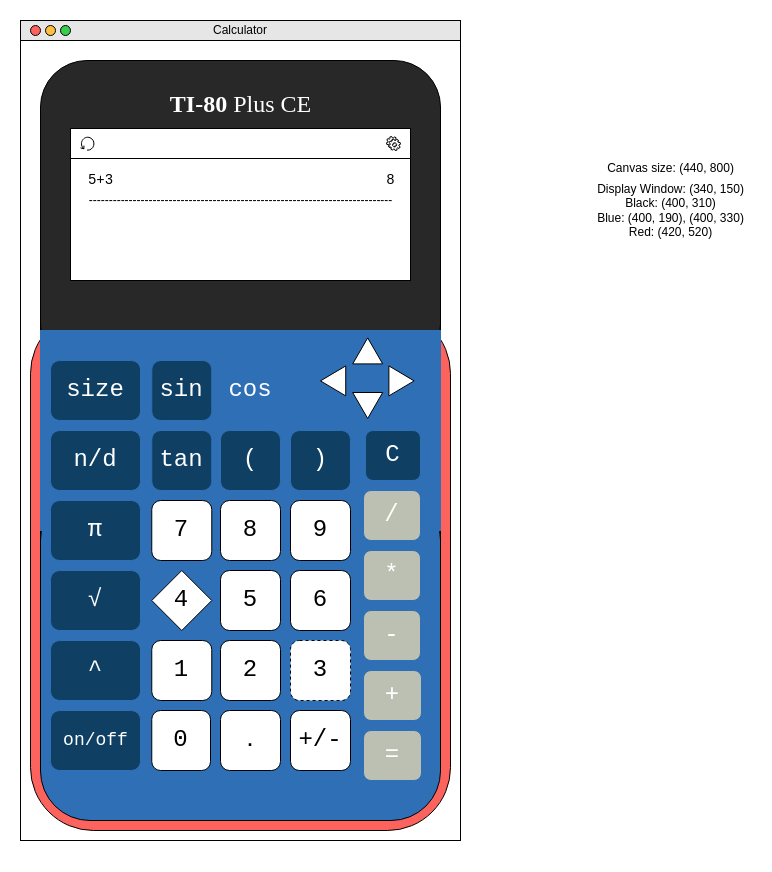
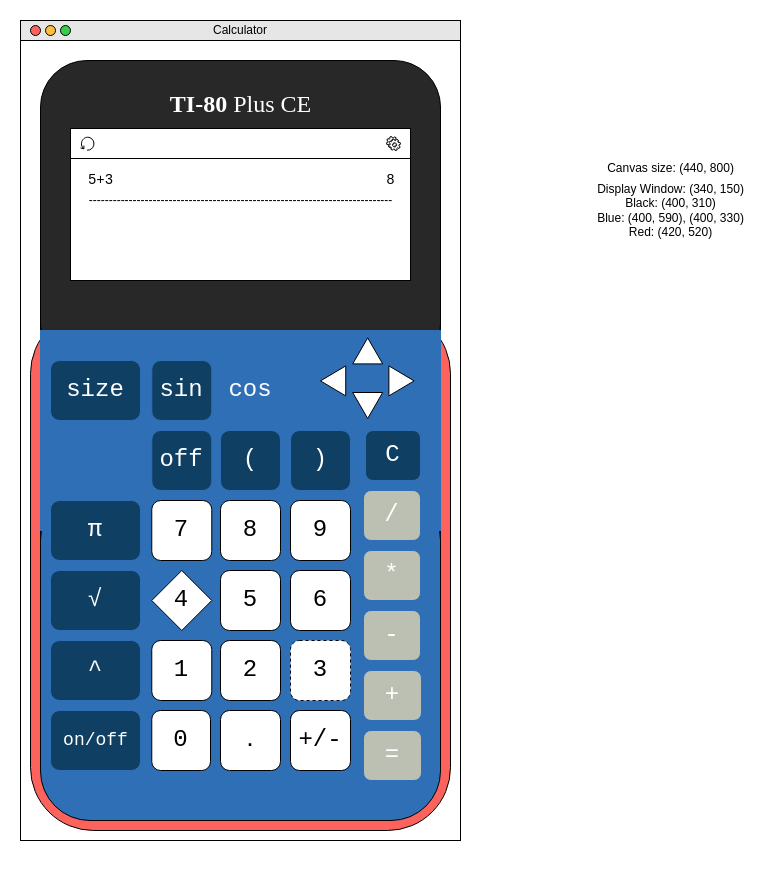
  <mxCell id="0" />
  <mxCell id="1" parent="0" />
  <mxCell id="2" value="" style="rounded=0;whiteSpace=wrap;html=1;" parent="1" vertex="1"><mxGeometry x="20" y="40" width="440" height="800" as="geometry" /></mxCell>
  <mxCell id="3" value="" style="rounded=1;whiteSpace=wrap;html=1;fillColor=#FC635D;" parent="1" vertex="1"><mxGeometry x="30" y="310" width="420" height="520" as="geometry" /></mxCell>
  <mxCell id="4" value="" style="strokeWidth=2;html=1;shape=mxgraph.flowchart.start_2;whiteSpace=wrap;" parent="1" vertex="1"><mxGeometry x="324" y="350" width="100" height="100" as="geometry" /></mxCell>
  <mxCell id="5" value="" style="rounded=1;whiteSpace=wrap;html=1;" parent="1" vertex="1"><mxGeometry x="40" y="60" width="400" height="760" as="geometry" /></mxCell>
  <mxCell id="6" value="Canvas size: (440, 800)" style="text;html=1;resizable=0;autosize=1;align=center;verticalAlign=middle;points=[];fillColor=none;strokeColor=none;rounded=0;" parent="1" vertex="1"><mxGeometry x="600" y="158" width="140" height="20" as="geometry" /></mxCell>
- <mxCell id="7" value="Display Window: (340, 150)&lt;br&gt;Black: (400, 310)&lt;br&gt;Blue: (400, 190), (400, 330)&lt;br&gt;Red: (420, 520)" style="text;html=1;resizable=0;autosize=1;align=center;verticalAlign=middle;points=[];fillColor=none;strokeColor=none;rounded=0;" parent="1" vertex="1"><mxGeometry x="590" y="180" width="160" height="60" as="geometry" /></mxCell>
+ <mxCell id="7" value="Display Window: (340, 150)&lt;br&gt;Black: (400, 310)&lt;br&gt;Blue: (400, 590), (400, 330)&lt;br&gt;Red: (420, 520)" style="text;html=1;resizable=0;autosize=1;align=center;verticalAlign=middle;points=[];fillColor=none;strokeColor=none;rounded=0;" parent="1" vertex="1"><mxGeometry x="590" y="180" width="160" height="60" as="geometry" /></mxCell>
  <mxCell id="8" value="" style="rounded=1;whiteSpace=wrap;html=1;fillColor=#282828;" parent="1" vertex="1"><mxGeometry x="40" y="60" width="400" height="310" as="geometry" /></mxCell>
  <mxCell id="9" value="" style="rounded=0;whiteSpace=wrap;html=1;" parent="1" vertex="1"><mxGeometry x="70" y="130" width="340" height="150" as="geometry" /></mxCell>
  <mxCell id="10" value="&lt;font&gt;&lt;font data-font-src=&quot;https://fonts.googleapis.com/css?family=railway&quot; color=&quot;#ffffff&quot; face=&quot;Times New Roman&quot; style=&quot;font-size: 24px&quot;&gt;&lt;b&gt;TI-80&lt;/b&gt; Plus CE&lt;/font&gt;&lt;span style=&quot;font-size: 48px ; font-family: &amp;#34;railway&amp;#34; ; display: inline&quot;&gt;&lt;/span&gt;&lt;/font&gt;" style="text;html=1;resizable=0;autosize=1;align=center;verticalAlign=middle;points=[];fillColor=none;strokeColor=none;rounded=0;" parent="1" vertex="1"><mxGeometry x="160" y="80" width="160" height="30" as="geometry" /></mxCell>
  <mxCell id="11" value="" style="rounded=1;whiteSpace=wrap;html=1;fillColor=#2F6FB5;" parent="1" vertex="1"><mxGeometry x="40" y="490" width="400" height="330" as="geometry" /></mxCell>
  <mxCell id="12" value="" style="rounded=0;whiteSpace=wrap;html=1;fillColor=#2F6FB5;strokeColor=#2F6FB5;" parent="1" vertex="1"><mxGeometry x="40" y="330" width="400" height="200" as="geometry" /></mxCell>
  <mxCell id="13" value="" style="rounded=1;whiteSpace=wrap;html=1;strokeColor=#2F6FB5;fillColor=#0F4063;" parent="1" vertex="1"><mxGeometry x="50" y="710" width="90" height="60" as="geometry" /></mxCell>
  <mxCell id="14" value="&lt;font color=&quot;#ffffff&quot; face=&quot;Courier New&quot; style=&quot;font-size: 18px&quot;&gt;on/off&lt;/font&gt;" style="text;html=1;resizable=0;autosize=1;align=center;verticalAlign=middle;points=[];fillColor=none;strokeColor=none;rounded=0;" parent="1" vertex="1"><mxGeometry x="55" y="730" width="80" height="20" as="geometry" /></mxCell>
  <mxCell id="15" value="" style="rounded=0;whiteSpace=wrap;html=1;" parent="1" vertex="1"><mxGeometry x="70" y="128" width="340" height="30" as="geometry" /></mxCell>
  <mxCell id="16" value="" style="shape=mxgraph.bpmn.service_task;html=1;outlineConnect=0;" parent="1" vertex="1"><mxGeometry x="386" y="136" width="14" height="14" as="geometry" /></mxCell>
  <mxCell id="17" value="&lt;font style=&quot;font-size: 24px&quot; face=&quot;Courier New&quot;&gt;0&lt;/font&gt;" style="rounded=1;whiteSpace=wrap;html=1;" parent="1" vertex="1"><mxGeometry x="151.27" y="710" width="58.73" height="60" as="geometry" /></mxCell>
  <mxCell id="18" value="&lt;b&gt;&lt;font style=&quot;font-size: 18px&quot;&gt;.&lt;/font&gt;&lt;/b&gt;" style="rounded=1;whiteSpace=wrap;html=1;" parent="1" vertex="1"><mxGeometry x="220" y="710" width="60" height="60" as="geometry" /></mxCell>
  <mxCell id="19" value="&lt;font face=&quot;Courier New&quot; style=&quot;font-size: 24px&quot;&gt;+/-&lt;/font&gt;" style="rounded=1;whiteSpace=wrap;html=1;" parent="1" vertex="1"><mxGeometry x="290" y="710" width="60" height="60" as="geometry" /></mxCell>
  <mxCell id="20" value="" style="shape=image;verticalLabelPosition=bottom;labelBackgroundColor=#ffffff;verticalAlign=top;aspect=fixed;imageAspect=0;image=https://www.ti.com/content/dam/ticom/images/identities/ti-brand/ti-hz-2c-pos-rgb-logo.png;" parent="1" vertex="1"><mxGeometry x="140" y="738.65" width="197.61" height="111.35" as="geometry" /></mxCell>
  <mxCell id="21" value="&lt;font style=&quot;font-size: 24px&quot; face=&quot;Courier New&quot;&gt;1&lt;/font&gt;" style="rounded=1;whiteSpace=wrap;html=1;" parent="1" vertex="1"><mxGeometry x="151.27" y="640" width="60" height="60" as="geometry" /></mxCell>
  <mxCell id="22" value="&lt;font style=&quot;font-size: 24px&quot; face=&quot;Courier New&quot;&gt;2&lt;/font&gt;" style="rounded=1;whiteSpace=wrap;html=1;" parent="1" vertex="1"><mxGeometry x="220" y="640" width="60" height="60" as="geometry" /></mxCell>
  <mxCell id="23" value="&lt;font face=&quot;Courier New&quot; style=&quot;font-size: 24px&quot;&gt;3&lt;/font&gt;" style="rounded=1;whiteSpace=wrap;html=1;dashed=1;" parent="1" vertex="1"><mxGeometry x="290" y="640" width="60" height="60" as="geometry" /></mxCell>
  <mxCell id="24" value="&lt;font style=&quot;font-size: 24px&quot; face=&quot;Courier New&quot;&gt;4&lt;/font&gt;" style="rhombus;whiteSpace=wrap;html=1;" parent="1" vertex="1"><mxGeometry x="151.27" y="570" width="60" height="60" as="geometry" /></mxCell>
  <mxCell id="25" value="&lt;font style=&quot;font-size: 24px&quot; face=&quot;Courier New&quot;&gt;5&lt;/font&gt;" style="rounded=1;whiteSpace=wrap;html=1;" parent="1" vertex="1"><mxGeometry x="220" y="570" width="60" height="60" as="geometry" /></mxCell>
  <mxCell id="26" value="&lt;font style=&quot;font-size: 24px&quot; face=&quot;Courier New&quot;&gt;6&lt;/font&gt;" style="rounded=1;whiteSpace=wrap;html=1;" parent="1" vertex="1"><mxGeometry x="290" y="570" width="60" height="60" as="geometry" /></mxCell>
  <mxCell id="27" value="&lt;font style=&quot;font-size: 24px&quot; face=&quot;Courier New&quot;&gt;7&lt;/font&gt;" style="rounded=1;whiteSpace=wrap;html=1;" parent="1" vertex="1"><mxGeometry x="151.27" y="500" width="60" height="60" as="geometry" /></mxCell>
  <mxCell id="28" value="&lt;font style=&quot;font-size: 24px&quot; face=&quot;Courier New&quot;&gt;8&lt;/font&gt;" style="rounded=1;whiteSpace=wrap;html=1;" parent="1" vertex="1"><mxGeometry x="220" y="500" width="60" height="60" as="geometry" /></mxCell>
  <mxCell id="29" value="&lt;font style=&quot;font-size: 24px&quot; face=&quot;Courier New&quot;&gt;9&lt;/font&gt;" style="rounded=1;whiteSpace=wrap;html=1;" parent="1" vertex="1"><mxGeometry x="290" y="500" width="60" height="60" as="geometry" /></mxCell>
  <mxCell id="30" value="&lt;font style=&quot;font-size: 24px&quot; face=&quot;Courier New&quot; color=&quot;#ffffff&quot;&gt;^&lt;/font&gt;" style="rounded=1;whiteSpace=wrap;html=1;strokeColor=#2F6FB5;fillColor=#0F4063;" parent="1" vertex="1"><mxGeometry x="50" y="640" width="90" height="60" as="geometry" /></mxCell>
  <mxCell id="31" value="&lt;font color=&quot;#ffffff&quot; face=&quot;Courier New&quot; size=&quot;5&quot;&gt;&lt;span&gt;C&lt;/span&gt;&lt;/font&gt;" style="rounded=1;whiteSpace=wrap;html=1;strokeColor=#2F6FB5;fillColor=#0F4063;" parent="1" vertex="1"><mxGeometry x="365" y="430" width="55" height="50" as="geometry" /></mxCell>
  <mxCell id="32" value="&lt;font color=&quot;#ffffff&quot; face=&quot;Courier New&quot; size=&quot;5&quot;&gt;&lt;span&gt;/&lt;/span&gt;&lt;/font&gt;" style="rounded=1;whiteSpace=wrap;html=1;strokeColor=#2F6FB5;fillColor=#BBC0B3;" parent="1" vertex="1"><mxGeometry x="363" y="490" width="57" height="50" as="geometry" /></mxCell>
  <mxCell id="33" value="&lt;font color=&quot;#ffffff&quot; face=&quot;Courier New&quot; size=&quot;5&quot;&gt;&lt;span&gt;*&lt;/span&gt;&lt;/font&gt;" style="rounded=1;whiteSpace=wrap;html=1;strokeColor=#2F6FB5;fillColor=#BBC0B3;" parent="1" vertex="1"><mxGeometry x="363" y="550" width="57" height="50" as="geometry" /></mxCell>
  <mxCell id="34" value="&lt;font color=&quot;#ffffff&quot; face=&quot;Courier New&quot; size=&quot;5&quot;&gt;&lt;span&gt;-&lt;/span&gt;&lt;/font&gt;" style="rounded=1;whiteSpace=wrap;html=1;strokeColor=#2F6FB5;fillColor=#BBC0B3;" parent="1" vertex="1"><mxGeometry x="363" y="610" width="57" height="50" as="geometry" /></mxCell>
  <mxCell id="35" value="&lt;font color=&quot;#ffffff&quot; face=&quot;Courier New&quot; size=&quot;5&quot;&gt;&lt;span&gt;+&lt;/span&gt;&lt;/font&gt;" style="rounded=1;whiteSpace=wrap;html=1;strokeColor=#2F6FB5;fillColor=#BBC0B3;" parent="1" vertex="1"><mxGeometry x="363" y="670" width="58" height="50" as="geometry" /></mxCell>
  <mxCell id="36" value="&lt;font color=&quot;#ffffff&quot; face=&quot;Courier New&quot; size=&quot;5&quot;&gt;&lt;span&gt;=&lt;/span&gt;&lt;/font&gt;" style="rounded=1;whiteSpace=wrap;html=1;strokeColor=#2F6FB5;fillColor=#BBC0B3;" parent="1" vertex="1"><mxGeometry x="363" y="730" width="58" height="50" as="geometry" /></mxCell>
  <mxCell id="37" value="&lt;font style=&quot;font-size: 24px&quot; face=&quot;Courier New&quot; color=&quot;#ffffff&quot;&gt;)&lt;/font&gt;" style="rounded=1;whiteSpace=wrap;html=1;strokeColor=#2F6FB5;fillColor=#0F4063;" parent="1" vertex="1"><mxGeometry x="290" y="430" width="60" height="60" as="geometry" /></mxCell>
  <mxCell id="38" value="&lt;font style=&quot;font-size: 24px&quot; face=&quot;Courier New&quot; color=&quot;#ffffff&quot;&gt;(&lt;/font&gt;" style="rounded=1;whiteSpace=wrap;html=1;strokeColor=#2F6FB5;fillColor=#0F4063;" parent="1" vertex="1"><mxGeometry x="220" y="430" width="60" height="60" as="geometry" /></mxCell>
  <mxCell id="39" value="&lt;font style=&quot;font-size: 24px&quot; face=&quot;Courier New&quot; color=&quot;#ffffff&quot;&gt;√&lt;/font&gt;" style="rounded=1;whiteSpace=wrap;html=1;strokeColor=#2F6FB5;fillColor=#0F4063;" parent="1" vertex="1"><mxGeometry x="50" y="570" width="90" height="60" as="geometry" /></mxCell>
  <mxCell id="40" value="&lt;font style=&quot;font-size: 24px&quot; face=&quot;Courier New&quot; color=&quot;#ffffff&quot;&gt;π&lt;/font&gt;" style="rounded=1;whiteSpace=wrap;html=1;strokeColor=#2F6FB5;fillColor=#0F4063;" parent="1" vertex="1"><mxGeometry x="50" y="500" width="90" height="60" as="geometry" /></mxCell>
- <mxCell id="41" value="&lt;font style=&quot;font-size: 24px&quot; face=&quot;Courier New&quot; color=&quot;#ffffff&quot;&gt;n/d&lt;/font&gt;" style="rounded=1;whiteSpace=wrap;html=1;strokeColor=#2F6FB5;fillColor=#0F4063;" parent="1" vertex="1"><mxGeometry x="50" y="430" width="90" height="60" as="geometry" /></mxCell>
- <mxCell id="42" value="&lt;font style=&quot;font-size: 24px&quot; face=&quot;Courier New&quot; color=&quot;#ffffff&quot;&gt;tan&lt;/font&gt;" style="rounded=1;whiteSpace=wrap;html=1;strokeColor=#2F6FB5;fillColor=#0F4063;" parent="1" vertex="1"><mxGeometry x="151.27" y="430" width="60" height="60" as="geometry" /></mxCell>
+ <mxCell id="42" value="&lt;font style=&quot;font-size: 24px&quot; face=&quot;Courier New&quot; color=&quot;#ffffff&quot;&gt;off&lt;/font&gt;" style="rounded=1;whiteSpace=wrap;html=1;strokeColor=#2F6FB5;fillColor=#0F4063;" parent="1" vertex="1"><mxGeometry x="151.27" y="430" width="60" height="60" as="geometry" /></mxCell>
  <mxCell id="43" value="&lt;font style=&quot;font-size: 24px&quot; face=&quot;Courier New&quot; color=&quot;#ffffff&quot;&gt;sin&lt;/font&gt;&lt;span style=&quot;color: rgba(0 , 0 , 0 , 0) ; font-family: monospace ; font-size: 0px&quot;&gt;%3CmxGraphModel%3E%3Croot%3E%3CmxCell%20id%3D%220%22%2F%3E%3CmxCell%20id%3D%221%22%20parent%3D%220%22%2F%3E%3CmxCell%20id%3D%222%22%20value%3D%22%26lt%3Bfont%20style%3D%26quot%3Bfont-size%3A%2024px%26quot%3B%20face%3D%26quot%3BCourier%20New%26quot%3B%20color%3D%26quot%3B%23ffffff%26quot%3B%26gt%3B%3F%26lt%3B%2Ffont%26gt%3B%22%20style%3D%22rounded%3D1%3BwhiteSpace%3Dwrap%3Bhtml%3D1%3BstrokeColor%3D%232F6FB5%3BfillColor%3D%230F4063%3B%22%20vertex%3D%221%22%20parent%3D%221%22%3E%3CmxGeometry%20x%3D%22211.27%22%20y%3D%22430%22%20width%3D%2260%22%20height%3D%2260%22%20as%3D%22geometry%22%2F%3E%3C%2FmxCell%3E%3C%2Froot%3E%3C%2FmxGraphModel%3E&lt;/span&gt;" style="rounded=1;whiteSpace=wrap;html=1;strokeColor=#2F6FB5;fillColor=#0F4063;" parent="1" vertex="1"><mxGeometry x="151.27" y="360" width="60" height="60" as="geometry" /></mxCell>
  <mxCell id="44" value="&lt;font style=&quot;font-size: 24px&quot; face=&quot;Courier New&quot; color=&quot;#ffffff&quot;&gt;cos&lt;/font&gt;" style="rounded=1;whiteSpace=wrap;html=1;strokeColor=#2F6FB5;fillColor=#2f6fb5;" parent="1" vertex="1"><mxGeometry x="220" y="360" width="60" height="60" as="geometry" /></mxCell>
  <mxCell id="45" value="&lt;font color=&quot;#ffffff&quot; face=&quot;Courier New&quot; size=&quot;5&quot;&gt;&lt;span&gt;size&lt;/span&gt;&lt;/font&gt;" style="rounded=1;whiteSpace=wrap;html=1;strokeColor=#2F6FB5;fillColor=#0F4063;" parent="1" vertex="1"><mxGeometry x="50" y="360" width="90" height="60" as="geometry" /></mxCell>
  <mxCell id="46" value="----------------------------------------------------------------------------" style="text;html=1;resizable=0;autosize=1;align=center;verticalAlign=middle;points=[];fillColor=none;strokeColor=none;rounded=0;" parent="1" vertex="1"><mxGeometry x="80" y="190" width="320" height="20" as="geometry" /></mxCell>
  <mxCell id="47" value="&lt;font face=&quot;Courier New&quot; style=&quot;font-size: 14px&quot;&gt;5+3&lt;/font&gt;" style="text;html=1;resizable=0;autosize=1;align=center;verticalAlign=middle;points=[];fillColor=none;strokeColor=none;rounded=0;" parent="1" vertex="1"><mxGeometry x="80" y="170" width="40" height="20" as="geometry" /></mxCell>
  <mxCell id="48" value="&lt;font face=&quot;Courier New&quot; style=&quot;font-size: 14px&quot;&gt;8&lt;/font&gt;" style="text;html=1;resizable=0;autosize=1;align=center;verticalAlign=middle;points=[];fillColor=none;strokeColor=none;rounded=0;" parent="1" vertex="1"><mxGeometry x="380" y="170" width="20" height="20" as="geometry" /></mxCell>
  <mxCell id="49" value="" style="shape=mxgraph.bpmn.loop;html=1;outlineConnect=0;fillColor=#E6E6E6;" parent="1" vertex="1"><mxGeometry x="80" y="136" width="14" height="14" as="geometry" /></mxCell>
  <mxCell id="50" value="Calculator" style="rounded=0;whiteSpace=wrap;html=1;fillColor=#E6E6E6;" parent="1" vertex="1"><mxGeometry x="20" y="20" width="440" height="20" as="geometry" /></mxCell>
  <mxCell id="51" value="" style="ellipse;whiteSpace=wrap;html=1;aspect=fixed;fillColor=#FC635D;" parent="1" vertex="1"><mxGeometry x="30" y="25" width="10" height="10" as="geometry" /></mxCell>
  <mxCell id="52" value="" style="ellipse;whiteSpace=wrap;html=1;aspect=fixed;fillColor=#FDBF3F;" parent="1" vertex="1"><mxGeometry x="45" y="25" width="10" height="10" as="geometry" /></mxCell>
  <mxCell id="53" value="" style="ellipse;whiteSpace=wrap;html=1;aspect=fixed;fillColor=#36CE4C;" parent="1" vertex="1"><mxGeometry x="60" y="25" width="10" height="10" as="geometry" /></mxCell>
  <mxCell id="54" value="" style="triangle;whiteSpace=wrap;html=1;rotation=-180;" vertex="1" parent="1"><mxGeometry x="320" y="365.39" width="25.22" height="30" as="geometry" /></mxCell>
  <mxCell id="55" value="" style="triangle;whiteSpace=wrap;html=1;rotation=-90;" vertex="1" parent="1"><mxGeometry x="354.19" y="335.39" width="26" height="30" as="geometry" /></mxCell>
  <mxCell id="56" value="" style="triangle;whiteSpace=wrap;html=1;rotation=90;" vertex="1" parent="1"><mxGeometry x="354.19" y="390" width="26" height="30" as="geometry" /></mxCell>
  <mxCell id="57" value="" style="triangle;whiteSpace=wrap;html=1;rotation=-90;direction=south;" vertex="1" parent="1"><mxGeometry x="386" y="367.78" width="30" height="25.22" as="geometry" /></mxCell>
